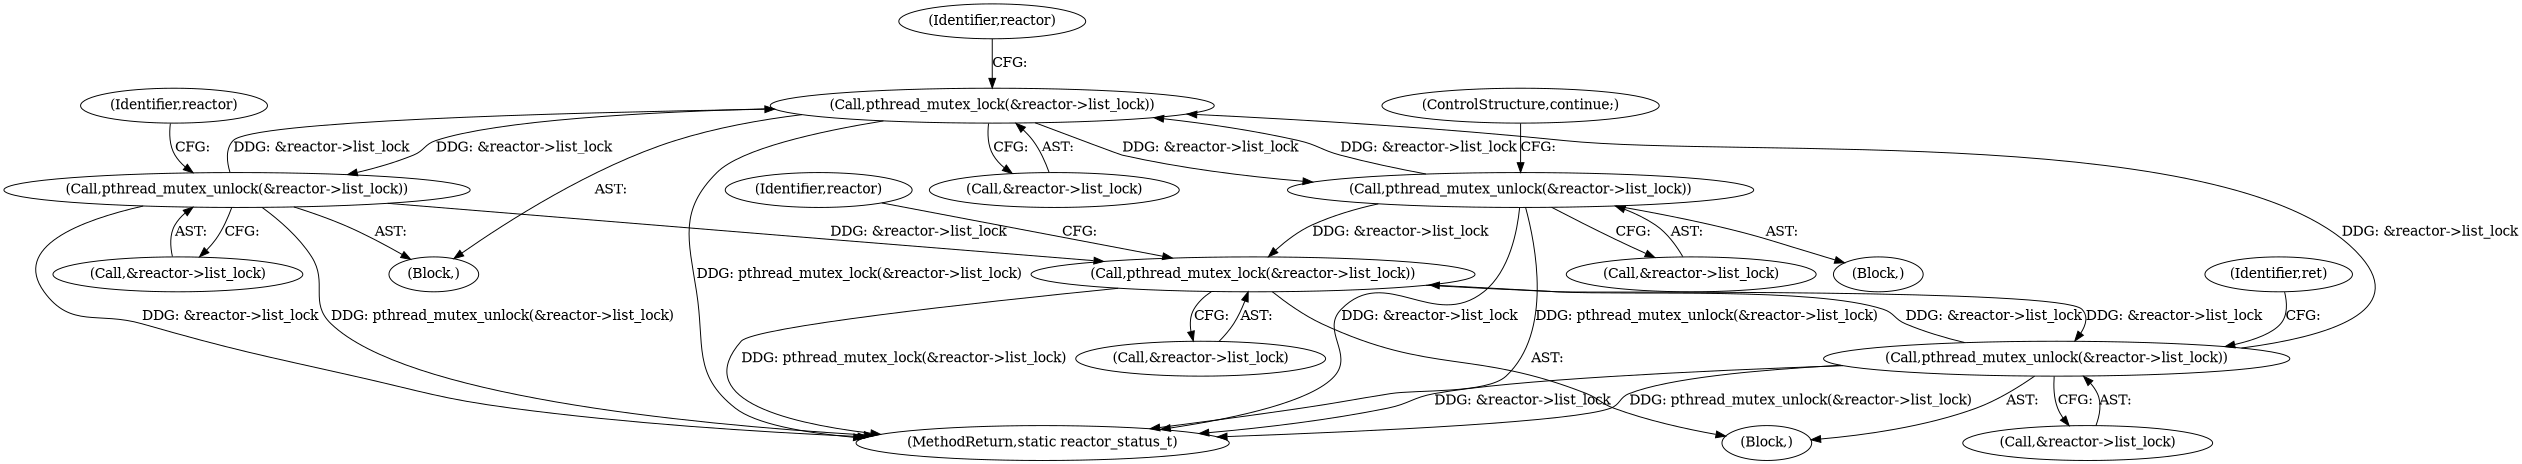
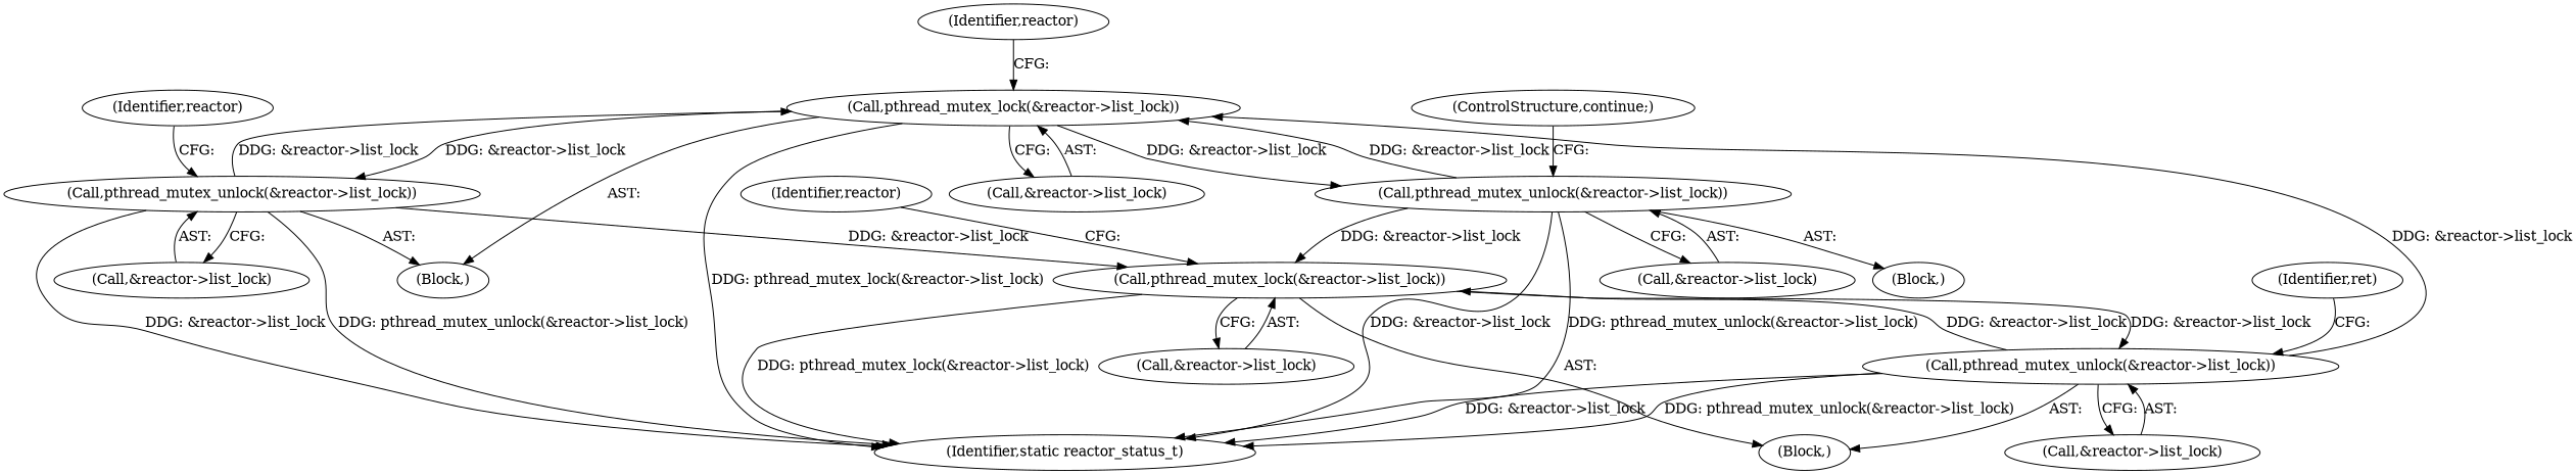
  digraph {
    n1 [label="(Call,pthread_mutex_lock(&reactor->list_lock))"]
    n2 [label="(Call,pthread_mutex_unlock(&reactor->list_lock))"]
    n3 [label="(Call,pthread_mutex_unlock(&reactor->list_lock))"]
    n4 [label="(Block,)"]
    n5 [label="(Call,&reactor->list_lock)"]
-   n6 [label="(MethodReturn,static reactor_status_t)"]
+   n6 [label="(Identifier,static reactor_status_t)"]
    n7 [label="(Call,pthread_mutex_unlock(&reactor->list_lock))"]
    n8 [label="(Call,pthread_mutex_lock(&reactor->list_lock))"]
    n9 [label="(Block,)"]
    n10 [label="(Call,&reactor->list_lock)"]
    n11 [label="(Call,&reactor->list_lock)"]
    n12 [label="(Call,&reactor->list_lock)"]
    n13 [label="(Call,&reactor->list_lock)"]
    n14 [label="(Block,)"]
    n15 [label="(ControlStructure,continue;)"]
    n16 [label="(Identifier,ret)"]
    n17 [label="(Identifier,reactor)"]
    n18 [label="(Identifier,reactor)"]
    n19 [label="(Identifier,reactor)"]
    n1 -> n2 [label="DDG: &reactor->list_lock"]
    n1 -> n3 [label="DDG: &reactor->list_lock"]
    n1 -> n4 [label="AST: "]
    n1 -> n5 [label="CFG: "]
    n1 -> n6 [label="DDG: pthread_mutex_lock(&reactor->list_lock)"]
    n2 -> n1 [label="DDG: &reactor->list_lock"]
    n2 -> n4 [label="AST: "]
    n2 -> n6 [label="DDG: pthread_mutex_unlock(&reactor->list_lock)"]
    n2 -> n6 [label="DDG: &reactor->list_lock"]
    n2 -> n8 [label="DDG: &reactor->list_lock"]
    n2 -> n12 [label="CFG: "]
    n3 -> n1 [label="DDG: &reactor->list_lock"]
    n3 -> n6 [label="DDG: &reactor->list_lock"]
    n3 -> n6 [label="DDG: pthread_mutex_unlock(&reactor->list_lock)"]
    n3 -> n8 [label="DDG: &reactor->list_lock"]
    n3 -> n13 [label="CFG: "]
    n3 -> n14 [label="AST: "]
    n5 -> n1 [label="AST: "]
    n7 -> n1 [label="DDG: &reactor->list_lock"]
    n7 -> n6 [label="DDG: &reactor->list_lock"]
    n7 -> n6 [label="DDG: pthread_mutex_unlock(&reactor->list_lock)"]
    n7 -> n8 [label="DDG: &reactor->list_lock"]
    n7 -> n9 [label="AST: "]
    n7 -> n10 [label="CFG: "]
    n8 -> n6 [label="DDG: pthread_mutex_lock(&reactor->list_lock)"]
    n8 -> n7 [label="DDG: &reactor->list_lock"]
    n8 -> n9 [label="AST: "]
    n8 -> n11 [label="CFG: "]
    n10 -> n7 [label="AST: "]
    n11 -> n8 [label="AST: "]
    n12 -> n2 [label="AST: "]
    n13 -> n3 [label="AST: "]
    n15 -> n3 [label="CFG: "]
    n16 -> n7 [label="CFG: "]
    n17 -> n8 [label="CFG: "]
    n18 -> n2 [label="CFG: "]
    n19 -> n1 [label="CFG: "]
  }
